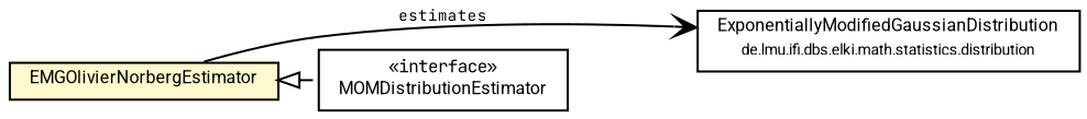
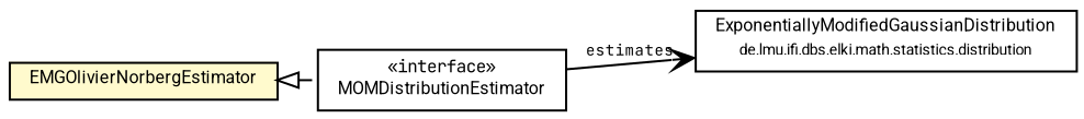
  digraph {
    fontname="JetBrains Mono"
    nodesep=0.15
    rankdir=LR
    ranksep=0.25
    node [fontcolor=black fontname="JetBrains Mono" fontsize=8 margin=0 shape=plaintext]
    edge [color=black fontname="JetBrains Mono" fontsize=7 labelfontname=Roboto labelfontsize=7]
    n1 [height=0 label=<<table title="de.lmu.ifi.dbs.elki.math.statistics.distribution.estimator.EMGOlivierNorbergEstimator" border="0" cellborder="1" cellspacing="0" cellpadding="2" bgcolor="lemonChiffon" href="EMGOlivierNorbergEstimator.html" target="_parent"> 		<tr><td><table border="0" cellspacing="0" cellpadding="1"> 		<tr><td align="center" balign="center"> <font face="Roboto">EMGOlivierNorbergEstimator</font> </td></tr> 		</table></td></tr> 		</table>> width=0]
    n2 [height=0 label=<<table title="de.lmu.ifi.dbs.elki.math.statistics.distribution.ExponentiallyModifiedGaussianDistribution" border="0" cellborder="1" cellspacing="0" cellpadding="2" href="../ExponentiallyModifiedGaussianDistribution.html" target="_parent"> 		<tr><td><table border="0" cellspacing="0" cellpadding="1"> 		<tr><td align="center" balign="center"> <font face="Roboto">ExponentiallyModifiedGaussianDistribution</font> </td></tr> 		<tr><td align="center" balign="center"> <font face="Roboto" point-size="7.0">de.lmu.ifi.dbs.elki.math.statistics.distribution</font> </td></tr> 		</table></td></tr> 		</table>> width=0]
    n3 [height=0 label=<<table title="de.lmu.ifi.dbs.elki.math.statistics.distribution.estimator.MOMDistributionEstimator" border="0" cellborder="1" cellspacing="0" cellpadding="2" href="MOMDistributionEstimator.html" target="_parent"> 		<tr><td><table border="0" cellspacing="0" cellpadding="1"> 		<tr><td align="center" balign="center"> &#171;interface&#187; </td></tr> 		<tr><td align="center" balign="center"> <font face="Roboto">MOMDistributionEstimator</font> </td></tr> 		</table></td></tr> 		</table>> width=0]
-   n1 -> n2 [arrowhead=open label=estimates weight=1]
+   n3 -> n2 [arrowhead=open label=estimates weight=1]
    n1 -> n3 [arrowtail=empty dir=back style=dashed weight=9]
  }
